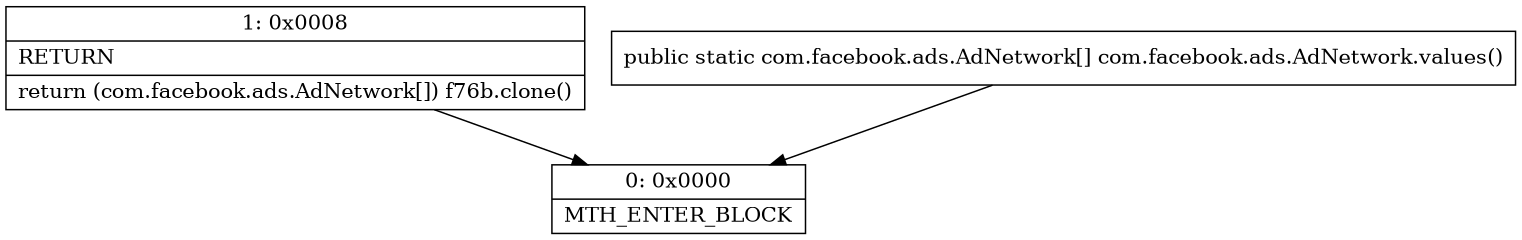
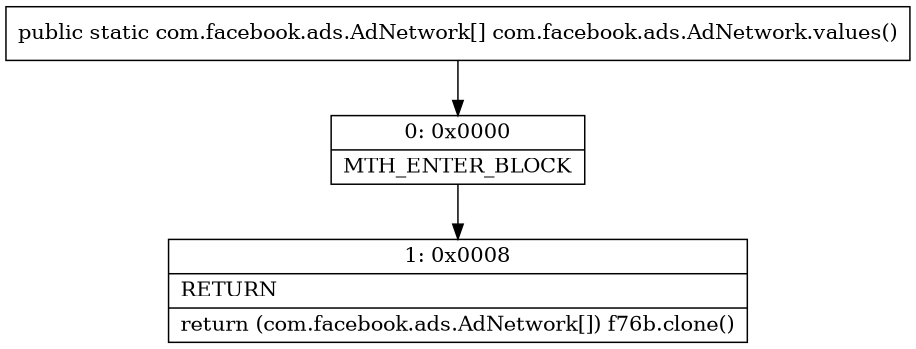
  digraph {
    node [shape=record]
    n1 [label="{0\:\ 0x0000|MTH_ENTER_BLOCK\l}"]
    n2 [label="{1\:\ 0x0008|RETURN\l|return (com.facebook.ads.AdNetwork[]) f76b.clone()\l}"]
    n3 [label="{public static com.facebook.ads.AdNetwork[] com.facebook.ads.AdNetwork.values() }"]
-   n2 -> n1
+   n1 -> n2
    n3 -> n1
  }
